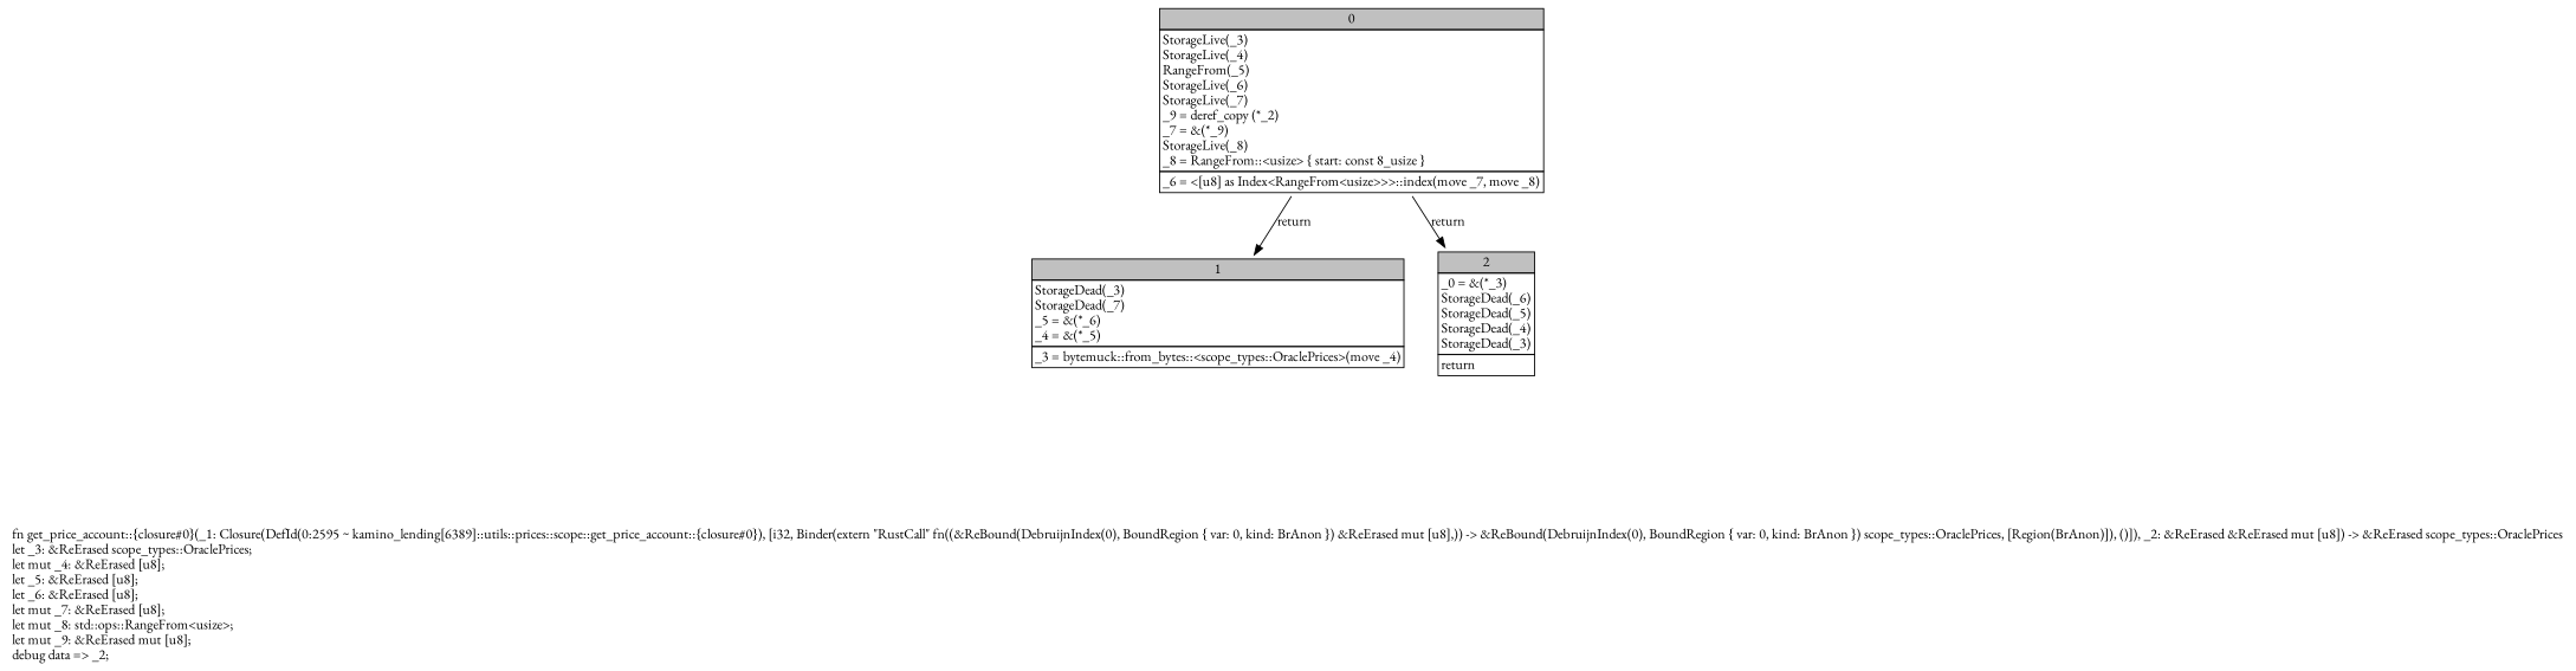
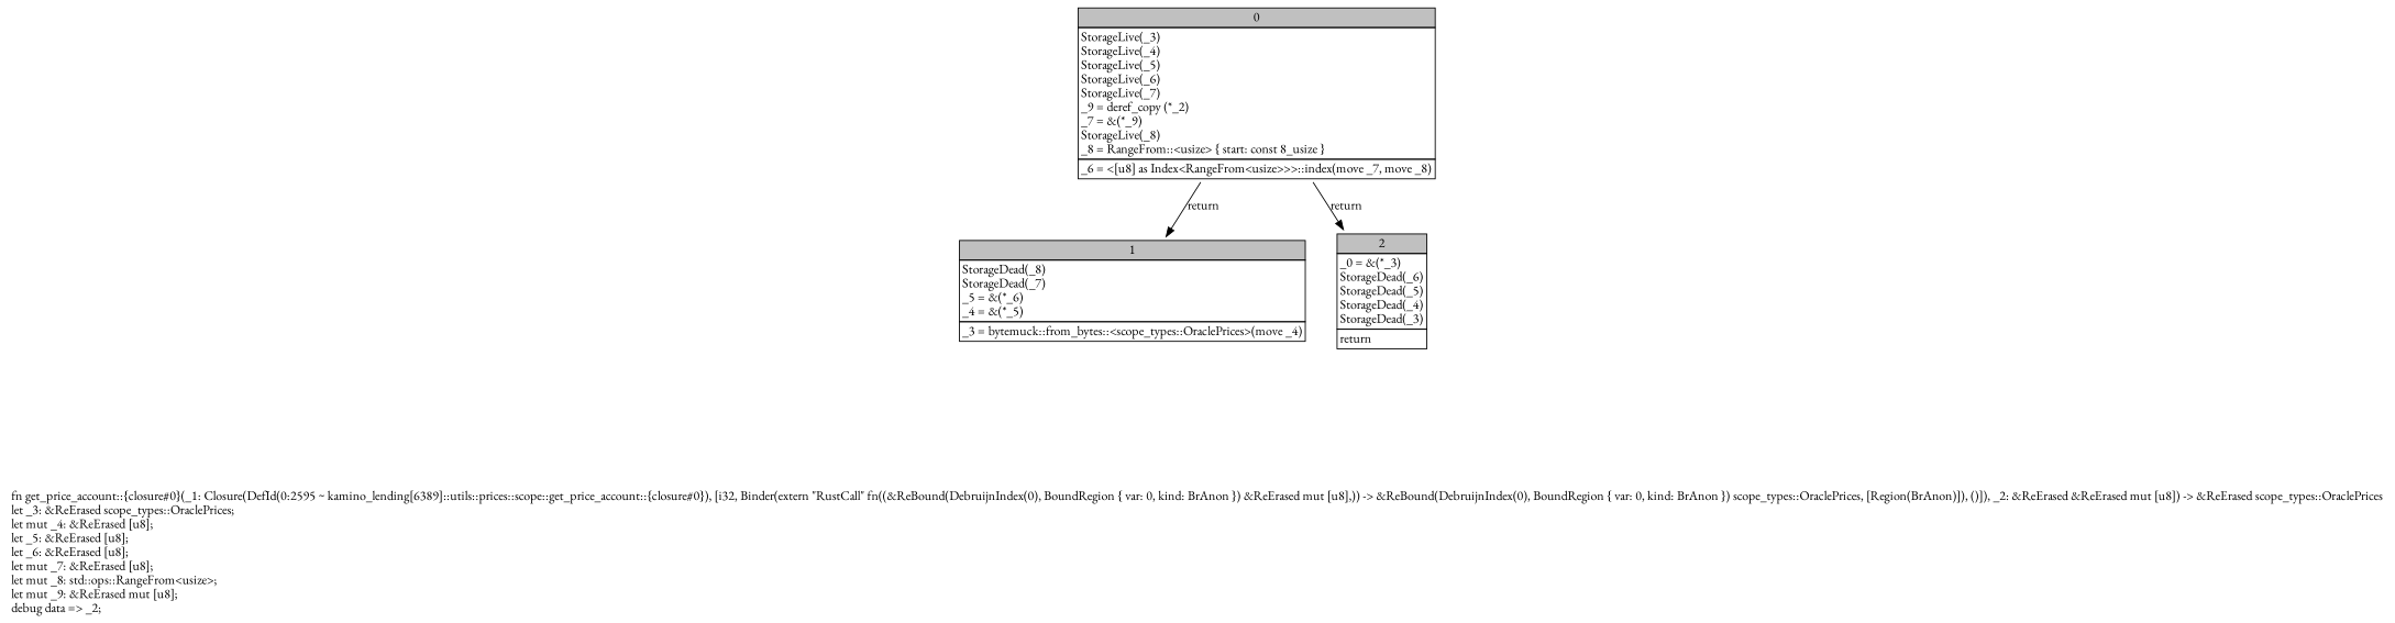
  digraph {
    fontname="EB Garamond"
    label=<fn get_price_account::{closure#0}(_1: Closure(DefId(0:2595 ~ kamino_lending[6389]::utils::prices::scope::get_price_account::{closure#0}), [i32, Binder(extern &quot;RustCall&quot; fn((&amp;ReBound(DebruijnIndex(0), BoundRegion { var: 0, kind: BrAnon }) &amp;ReErased mut [u8],)) -&gt; &amp;ReBound(DebruijnIndex(0), BoundRegion { var: 0, kind: BrAnon }) scope_types::OraclePrices, [Region(BrAnon)]), ()]), _2: &amp;ReErased &amp;ReErased mut [u8]) -&gt; &amp;ReErased scope_types::OraclePrices<br align="left"/>let _3: &amp;ReErased scope_types::OraclePrices;<br align="left"/>let mut _4: &amp;ReErased [u8];<br align="left"/>let _5: &amp;ReErased [u8];<br align="left"/>let _6: &amp;ReErased [u8];<br align="left"/>let mut _7: &amp;ReErased [u8];<br align="left"/>let mut _8: std::ops::RangeFrom&lt;usize&gt;;<br align="left"/>let mut _9: &amp;ReErased mut [u8];<br align="left"/>debug data =&gt; _2;<br align="left"/>>
    node [fontname="EB Garamond" shape=none]
    edge [fontname="EB Garamond"]
-   n1 [label=<<table border="0" cellborder="1" cellspacing="0"><tr><td bgcolor="gray" align="center" colspan="1">0</td></tr><tr><td align="left" balign="left">StorageLive(_3)<br/>StorageLive(_4)<br/>RangeFrom(_5)<br/>StorageLive(_6)<br/>StorageLive(_7)<br/>_9 = deref_copy (*_2)<br/>_7 = &amp;(*_9)<br/>StorageLive(_8)<br/>_8 = RangeFrom::&lt;usize&gt; { start: const 8_usize }<br/></td></tr><tr><td align="left">_6 = &lt;[u8] as Index&lt;RangeFrom&lt;usize&gt;&gt;&gt;::index(move _7, move _8)</td></tr></table>>]
-   n2 [label=<<table border="0" cellborder="1" cellspacing="0"><tr><td bgcolor="gray" align="center" colspan="1">1</td></tr><tr><td align="left" balign="left">StorageDead(_3)<br/>StorageDead(_7)<br/>_5 = &amp;(*_6)<br/>_4 = &amp;(*_5)<br/></td></tr><tr><td align="left">_3 = bytemuck::from_bytes::&lt;scope_types::OraclePrices&gt;(move _4)</td></tr></table>>]
+   n1 [label=<<table border="0" cellborder="1" cellspacing="0"><tr><td bgcolor="gray" align="center" colspan="1">0</td></tr><tr><td align="left" balign="left">StorageLive(_3)<br/>StorageLive(_4)<br/>StorageLive(_5)<br/>StorageLive(_6)<br/>StorageLive(_7)<br/>_9 = deref_copy (*_2)<br/>_7 = &amp;(*_9)<br/>StorageLive(_8)<br/>_8 = RangeFrom::&lt;usize&gt; { start: const 8_usize }<br/></td></tr><tr><td align="left">_6 = &lt;[u8] as Index&lt;RangeFrom&lt;usize&gt;&gt;&gt;::index(move _7, move _8)</td></tr></table>>]
+   n2 [label=<<table border="0" cellborder="1" cellspacing="0"><tr><td bgcolor="gray" align="center" colspan="1">1</td></tr><tr><td align="left" balign="left">StorageDead(_8)<br/>StorageDead(_7)<br/>_5 = &amp;(*_6)<br/>_4 = &amp;(*_5)<br/></td></tr><tr><td align="left">_3 = bytemuck::from_bytes::&lt;scope_types::OraclePrices&gt;(move _4)</td></tr></table>>]
    n3 [label=<<table border="0" cellborder="1" cellspacing="0"><tr><td bgcolor="gray" align="center" colspan="1">2</td></tr><tr><td align="left" balign="left">_0 = &amp;(*_3)<br/>StorageDead(_6)<br/>StorageDead(_5)<br/>StorageDead(_4)<br/>StorageDead(_3)<br/></td></tr><tr><td align="left">return</td></tr></table>>]
    n1 -> n2 [label=return]
    n1 -> n3 [label=return]
  }
